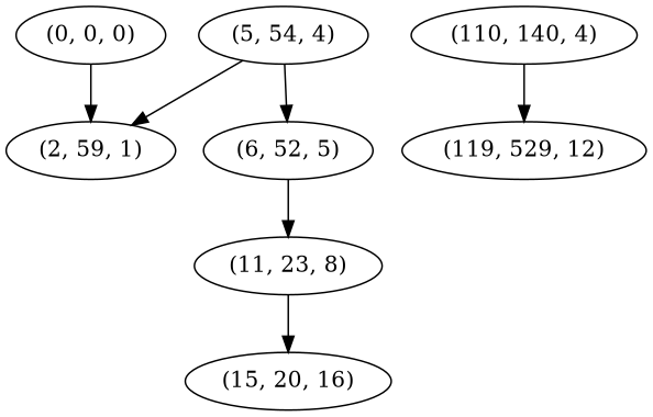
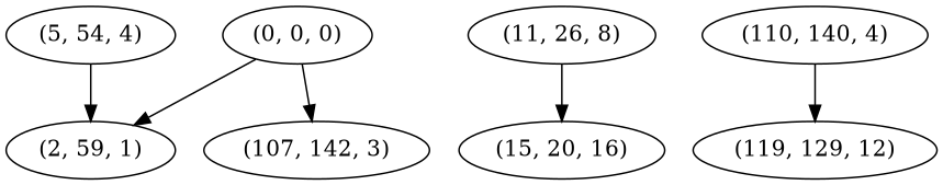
  digraph {
    "(0, 0, 0)"
    "(2, 59, 1)"
+   "(107, 142, 3)"
    "(5, 54, 4)"
-   "(6, 52, 5)"
-   "(11, 26, 8)" [label="(11, 23, 8)"]
+   "(11, 26, 8)"
    n7 [label="(15, 20, 16)"]
    "(110, 140, 4)"
-   "(119, 129, 12)" [label="(119, 529, 12)"]
+   "(119, 129, 12)"
    "(0, 0, 0)" -> "(2, 59, 1)"
+   "(0, 0, 0)" -> "(107, 142, 3)"
    "(5, 54, 4)" -> "(2, 59, 1)"
-   "(5, 54, 4)" -> "(6, 52, 5)"
-   "(6, 52, 5)" -> "(11, 26, 8)"
    "(11, 26, 8)" -> n7
    "(110, 140, 4)" -> "(119, 129, 12)"
  }
